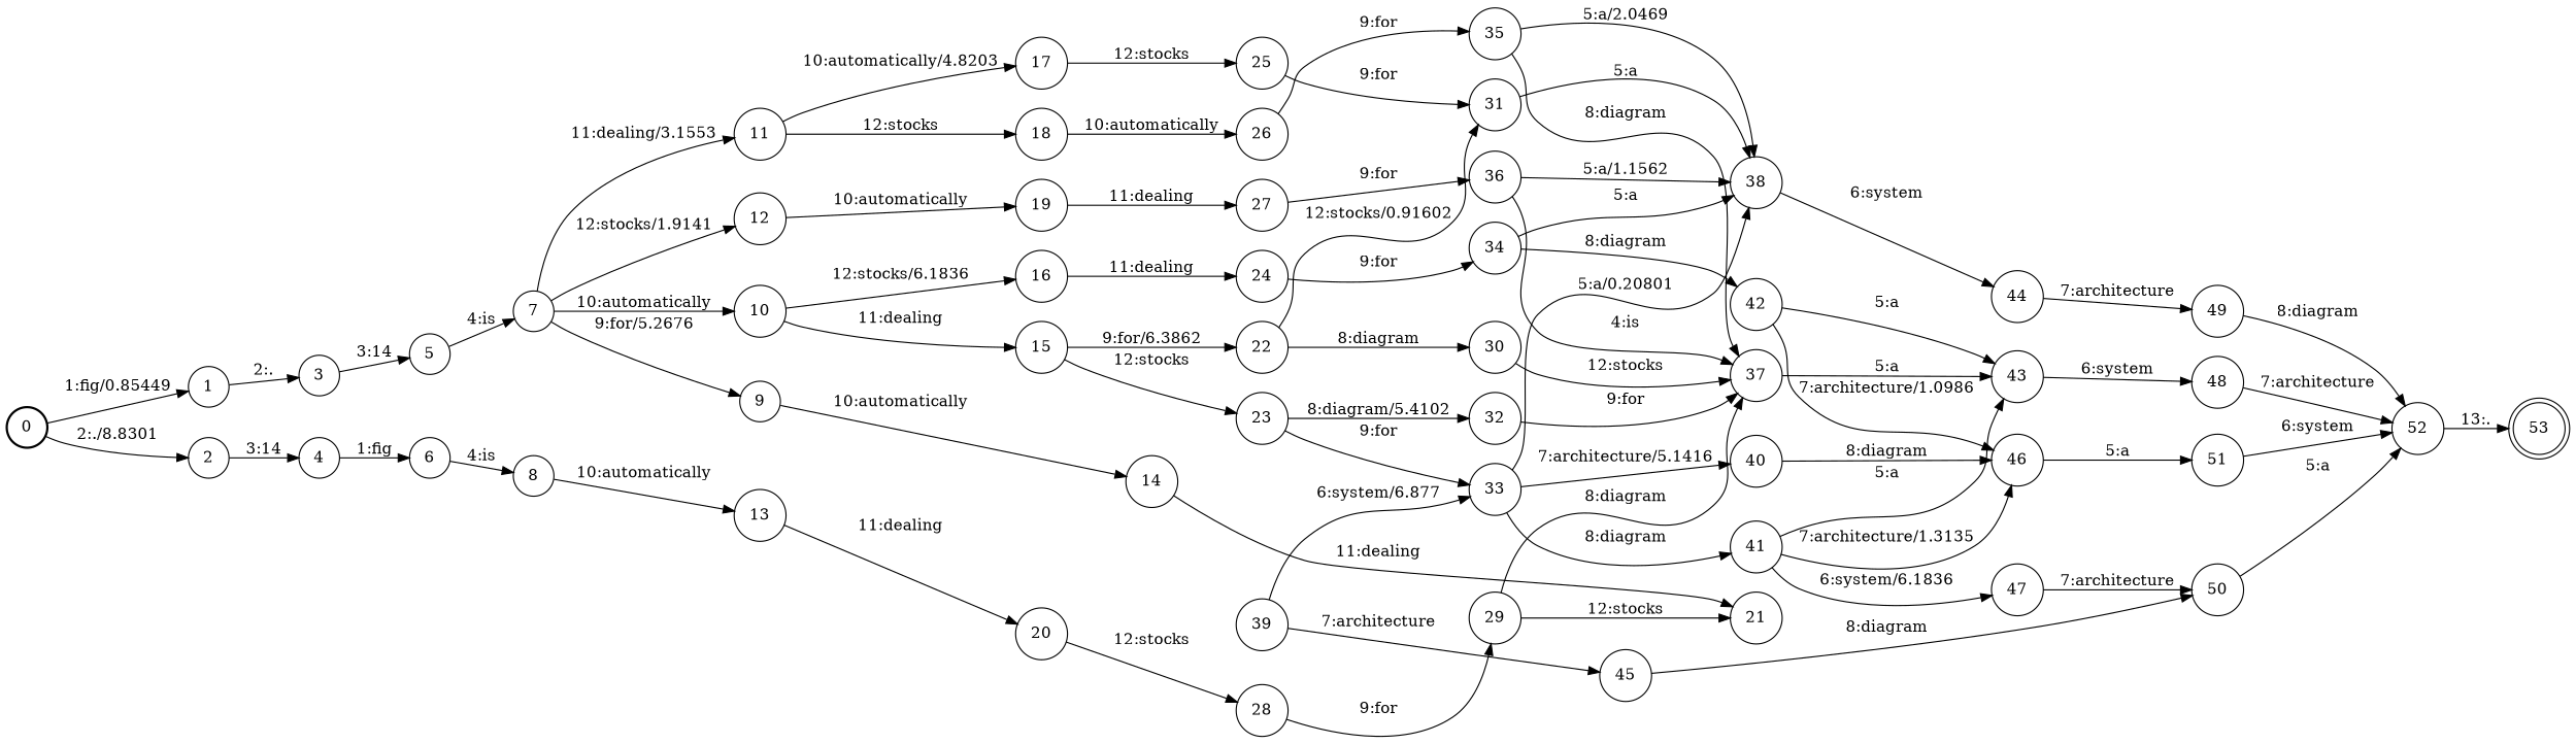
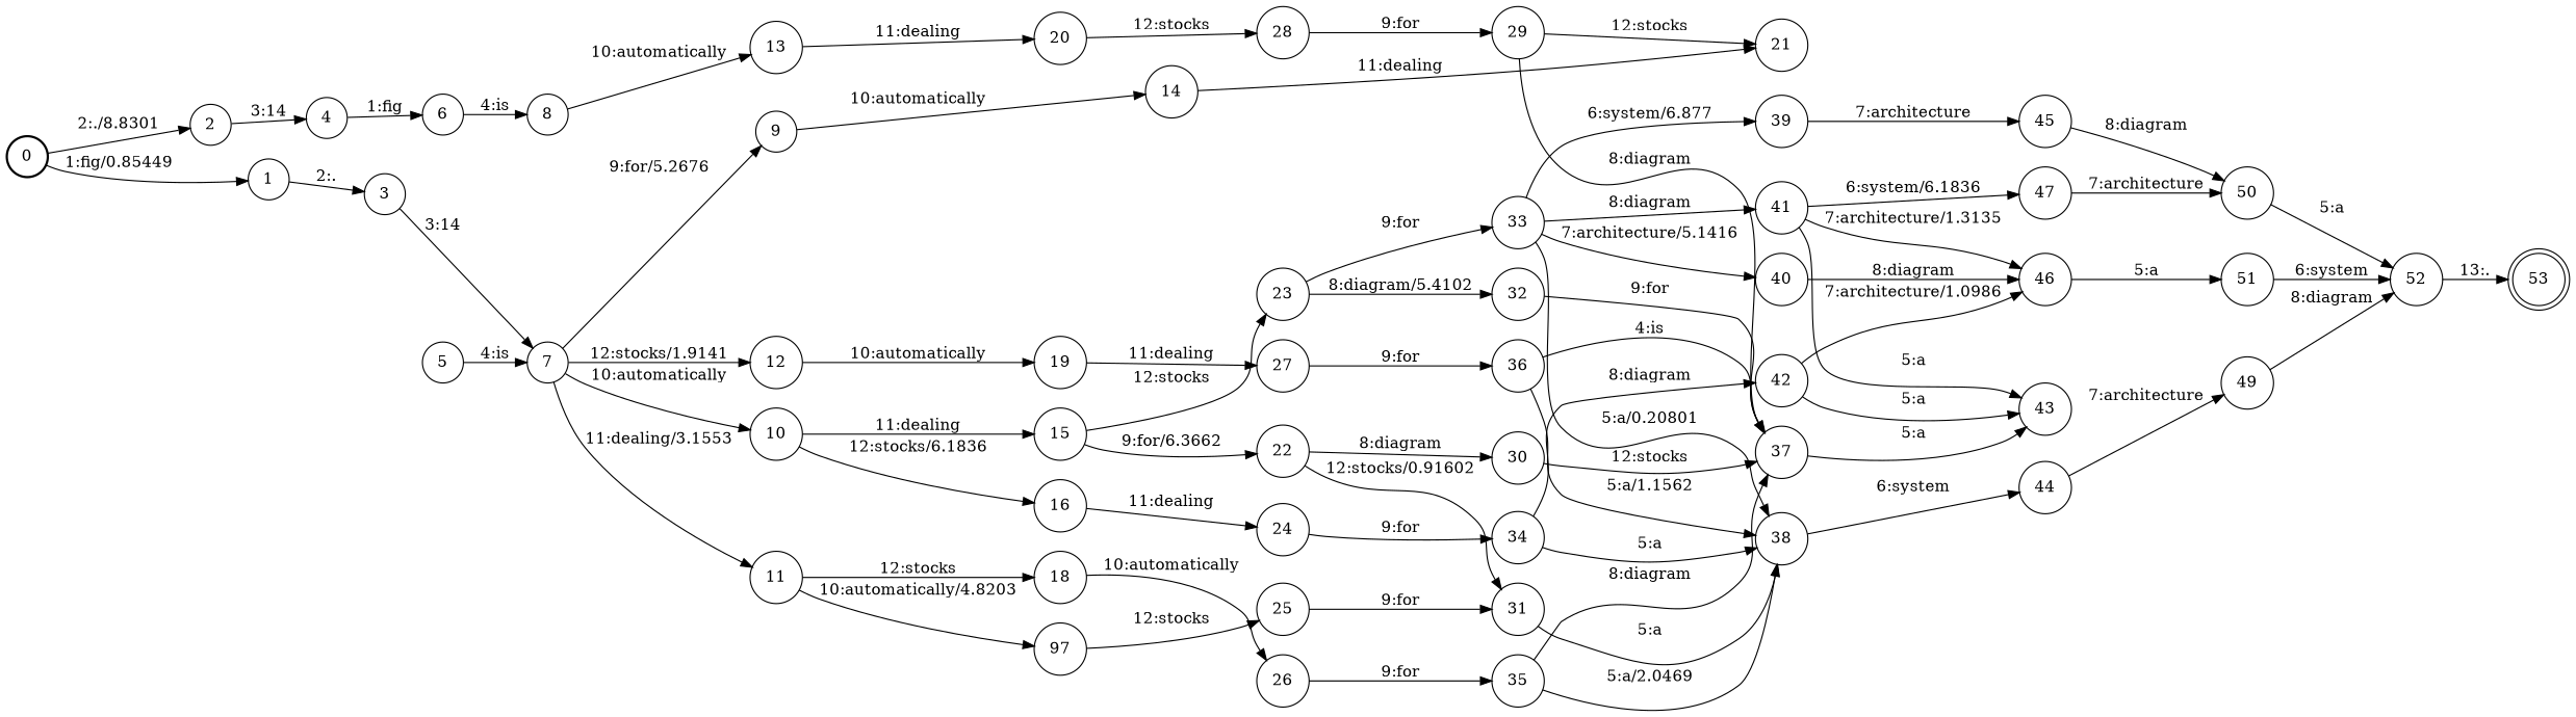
  digraph {
    nodesep=0.25
    rankdir=LR
    ranksep=0.4
    node [fontsize=14 shape=circle style=solid]
    edge [fontsize=14]
    n1 [label=0 style=bold]
    n2 [label=1]
    n3 [label=2]
    n4 [label=3]
    n5 [label=4]
    n6 [label=5]
    n7 [label=6]
    n8 [label=7]
    n9 [label=8]
    n10 [label=9]
    n11 [label=10]
    n12 [label=11]
    n13 [label=12]
    n14 [label=13]
    n15 [label=14]
    n16 [label=15]
    n17 [label=16]
-   n18 [label=17]
+   n18 [label=97]
    n19 [label=18]
    n20 [label=19]
    n21 [label=20]
    n22 [label=21]
    n23 [label=22]
    n24 [label=23]
    n25 [label=24]
    n26 [label=25]
    n27 [label=26]
    n28 [label=27]
    n29 [label=28]
    n30 [label=30]
    n31 [label=31]
    n32 [label=32]
    n33 [label=33]
    n34 [label=34]
    n35 [label=35]
    n36 [label=36]
    n37 [label=29]
    n38 [label=37]
    n39 [label=38]
    n40 [label=39]
    n41 [label=40]
    n42 [label=41]
    n43 [label=42]
    n44 [label=43]
    n45 [label=44]
    n46 [label=45]
    n47 [label=46]
    n48 [label=47]
-   n49 [label=48]
    n50 [label=49]
    n51 [label=50]
    n52 [label=51]
    n53 [label=52]
    n54 [label=53 shape=doublecircle]
    n1 -> n2 [label="1:fig/0.85449"]
    n1 -> n3 [label="2:./8.8301"]
    n2 -> n4 [label="2:."]
    n3 -> n5 [label="3:14"]
-   n4 -> n6 [label="3:14"]
+   n4 -> n8 [label="3:14"]
    n5 -> n7 [label="1:fig"]
    n6 -> n8 [label="4:is"]
    n7 -> n9 [label="4:is"]
    n8 -> n10 [label="9:for/5.2676"]
    n8 -> n11 [label="10:automatically"]
    n8 -> n12 [label="11:dealing/3.1553"]
    n8 -> n13 [label="12:stocks/1.9141"]
    n9 -> n14 [label="10:automatically"]
    n10 -> n15 [label="10:automatically"]
    n11 -> n16 [label="11:dealing"]
    n11 -> n17 [label="12:stocks/6.1836"]
    n12 -> n18 [label="10:automatically/4.8203"]
    n12 -> n19 [label="12:stocks"]
    n13 -> n20 [label="10:automatically"]
    n14 -> n21 [label="11:dealing"]
    n15 -> n22 [label="11:dealing"]
-   n16 -> n23 [label="9:for/6.3862"]
+   n16 -> n23 [label="9:for/6.3662"]
    n16 -> n24 [label="12:stocks"]
    n17 -> n25 [label="11:dealing"]
    n18 -> n26 [label="12:stocks"]
    n19 -> n27 [label="10:automatically"]
    n20 -> n28 [label="11:dealing"]
    n21 -> n29 [label="12:stocks"]
    n23 -> n30 [label="8:diagram"]
    n23 -> n31 [label="12:stocks/0.91602"]
    n24 -> n32 [label="8:diagram/5.4102"]
    n24 -> n33 [label="9:for"]
    n25 -> n34 [label="9:for"]
    n26 -> n31 [label="9:for"]
    n27 -> n35 [label="9:for"]
    n28 -> n36 [label="9:for"]
    n29 -> n37 [label="9:for"]
    n30 -> n38 [label="12:stocks"]
    n31 -> n39 [label="5:a"]
    n32 -> n38 [label="9:for"]
    n33 -> n39 [label="5:a/0.20801"]
-   n40 -> n33 [label="6:system/6.877"]
+   n33 -> n40 [label="6:system/6.877"]
    n33 -> n41 [label="7:architecture/5.1416"]
    n33 -> n42 [label="8:diagram"]
    n34 -> n39 [label="5:a"]
    n34 -> n43 [label="8:diagram"]
    n35 -> n38 [label="8:diagram"]
    n35 -> n39 [label="5:a/2.0469"]
    n36 -> n38 [label="4:is"]
    n36 -> n39 [label="5:a/1.1562"]
    n37 -> n22 [label="12:stocks"]
    n37 -> n38 [label="8:diagram"]
    n38 -> n44 [label="5:a"]
    n39 -> n45 [label="6:system"]
    n40 -> n46 [label="7:architecture"]
    n41 -> n47 [label="8:diagram"]
    n42 -> n44 [label="5:a"]
    n42 -> n47 [label="7:architecture/1.3135"]
    n42 -> n48 [label="6:system/6.1836"]
    n43 -> n44 [label="5:a"]
    n43 -> n47 [label="7:architecture/1.0986"]
-   n44 -> n49 [label="6:system"]
    n45 -> n50 [label="7:architecture"]
    n46 -> n51 [label="8:diagram"]
    n47 -> n52 [label="5:a"]
    n48 -> n51 [label="7:architecture"]
-   n49 -> n53 [label="7:architecture"]
    n50 -> n53 [label="8:diagram"]
    n51 -> n53 [label="5:a"]
    n52 -> n53 [label="6:system"]
    n53 -> n54 [label="13:."]
  }
